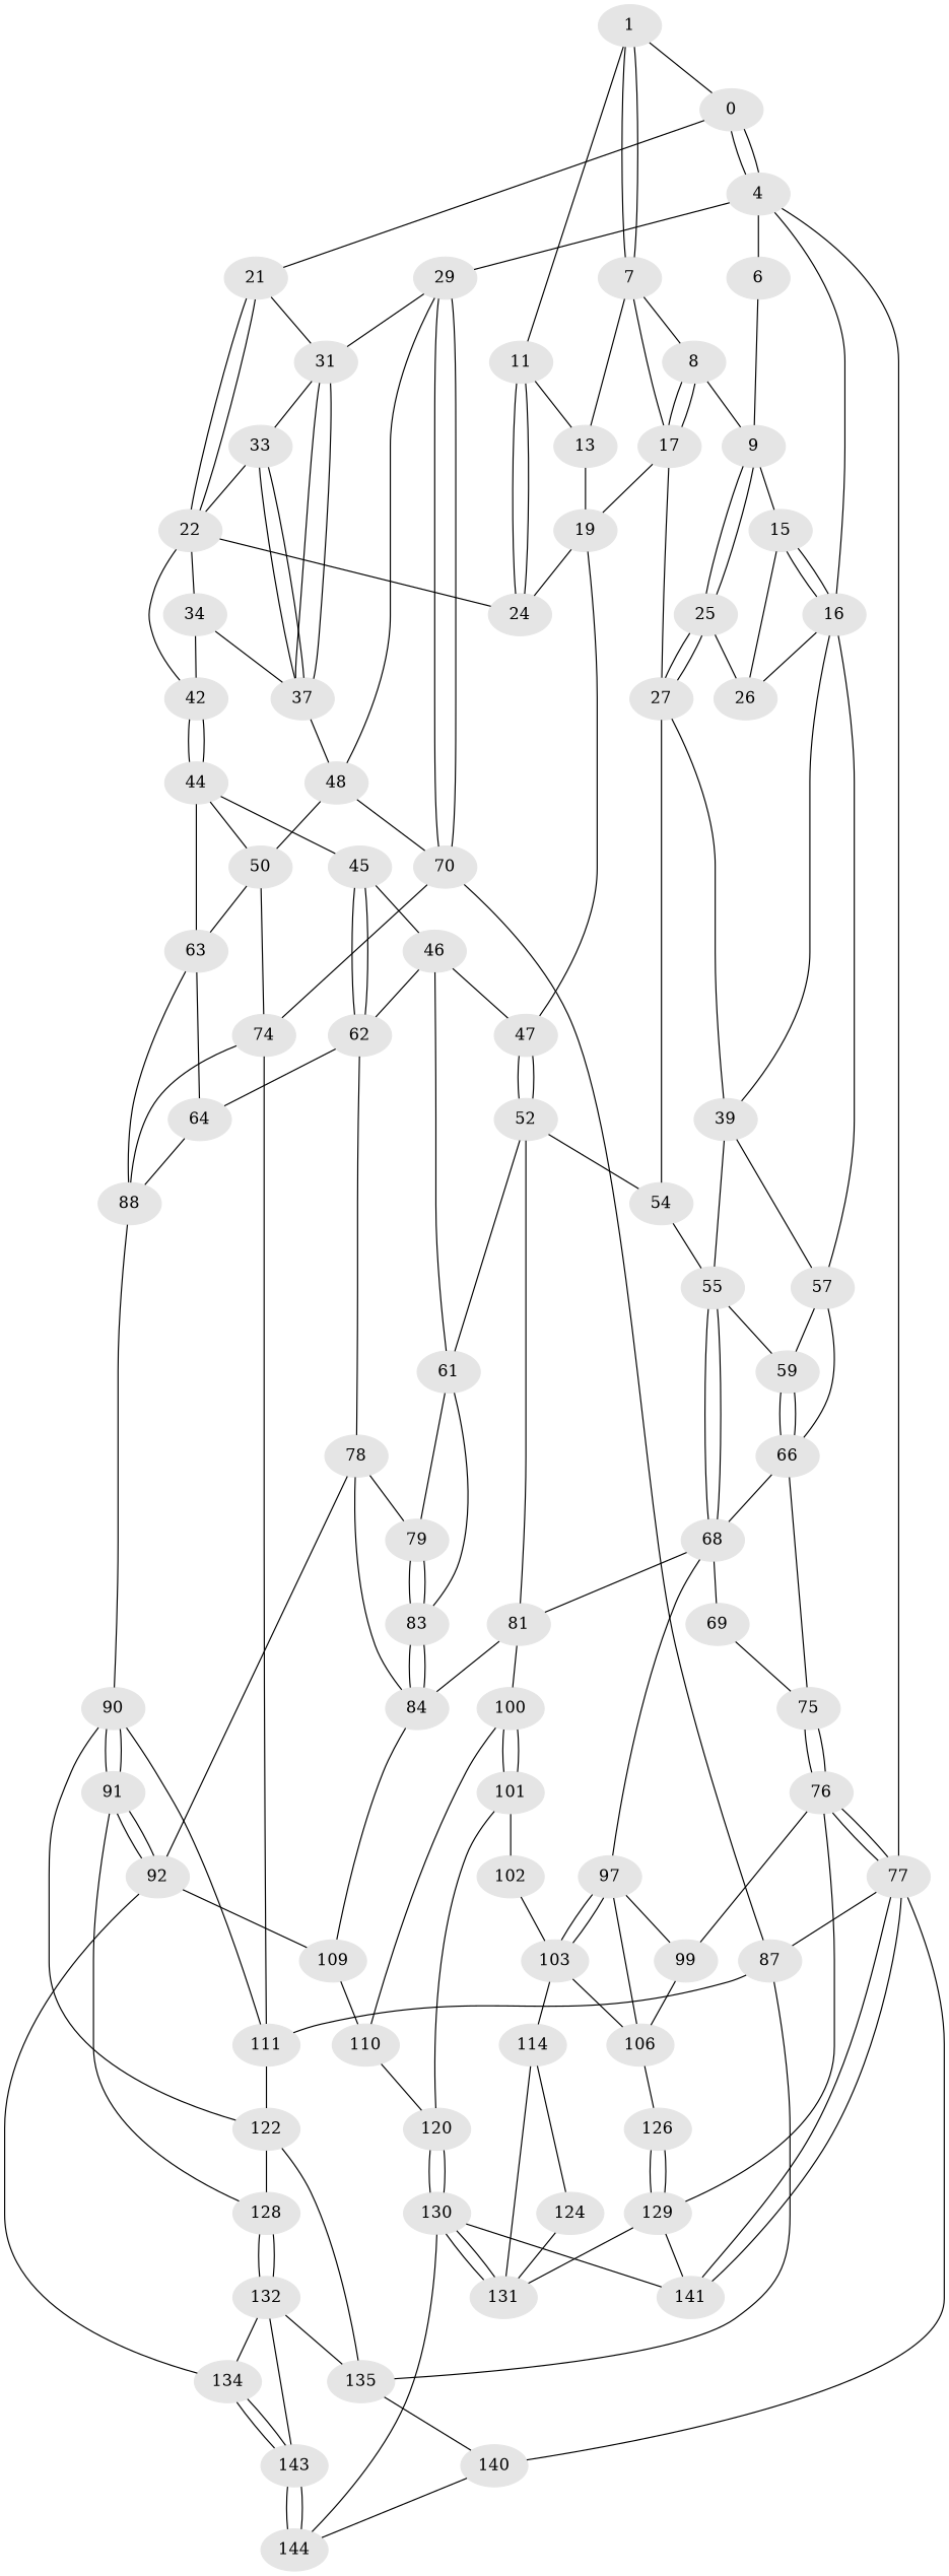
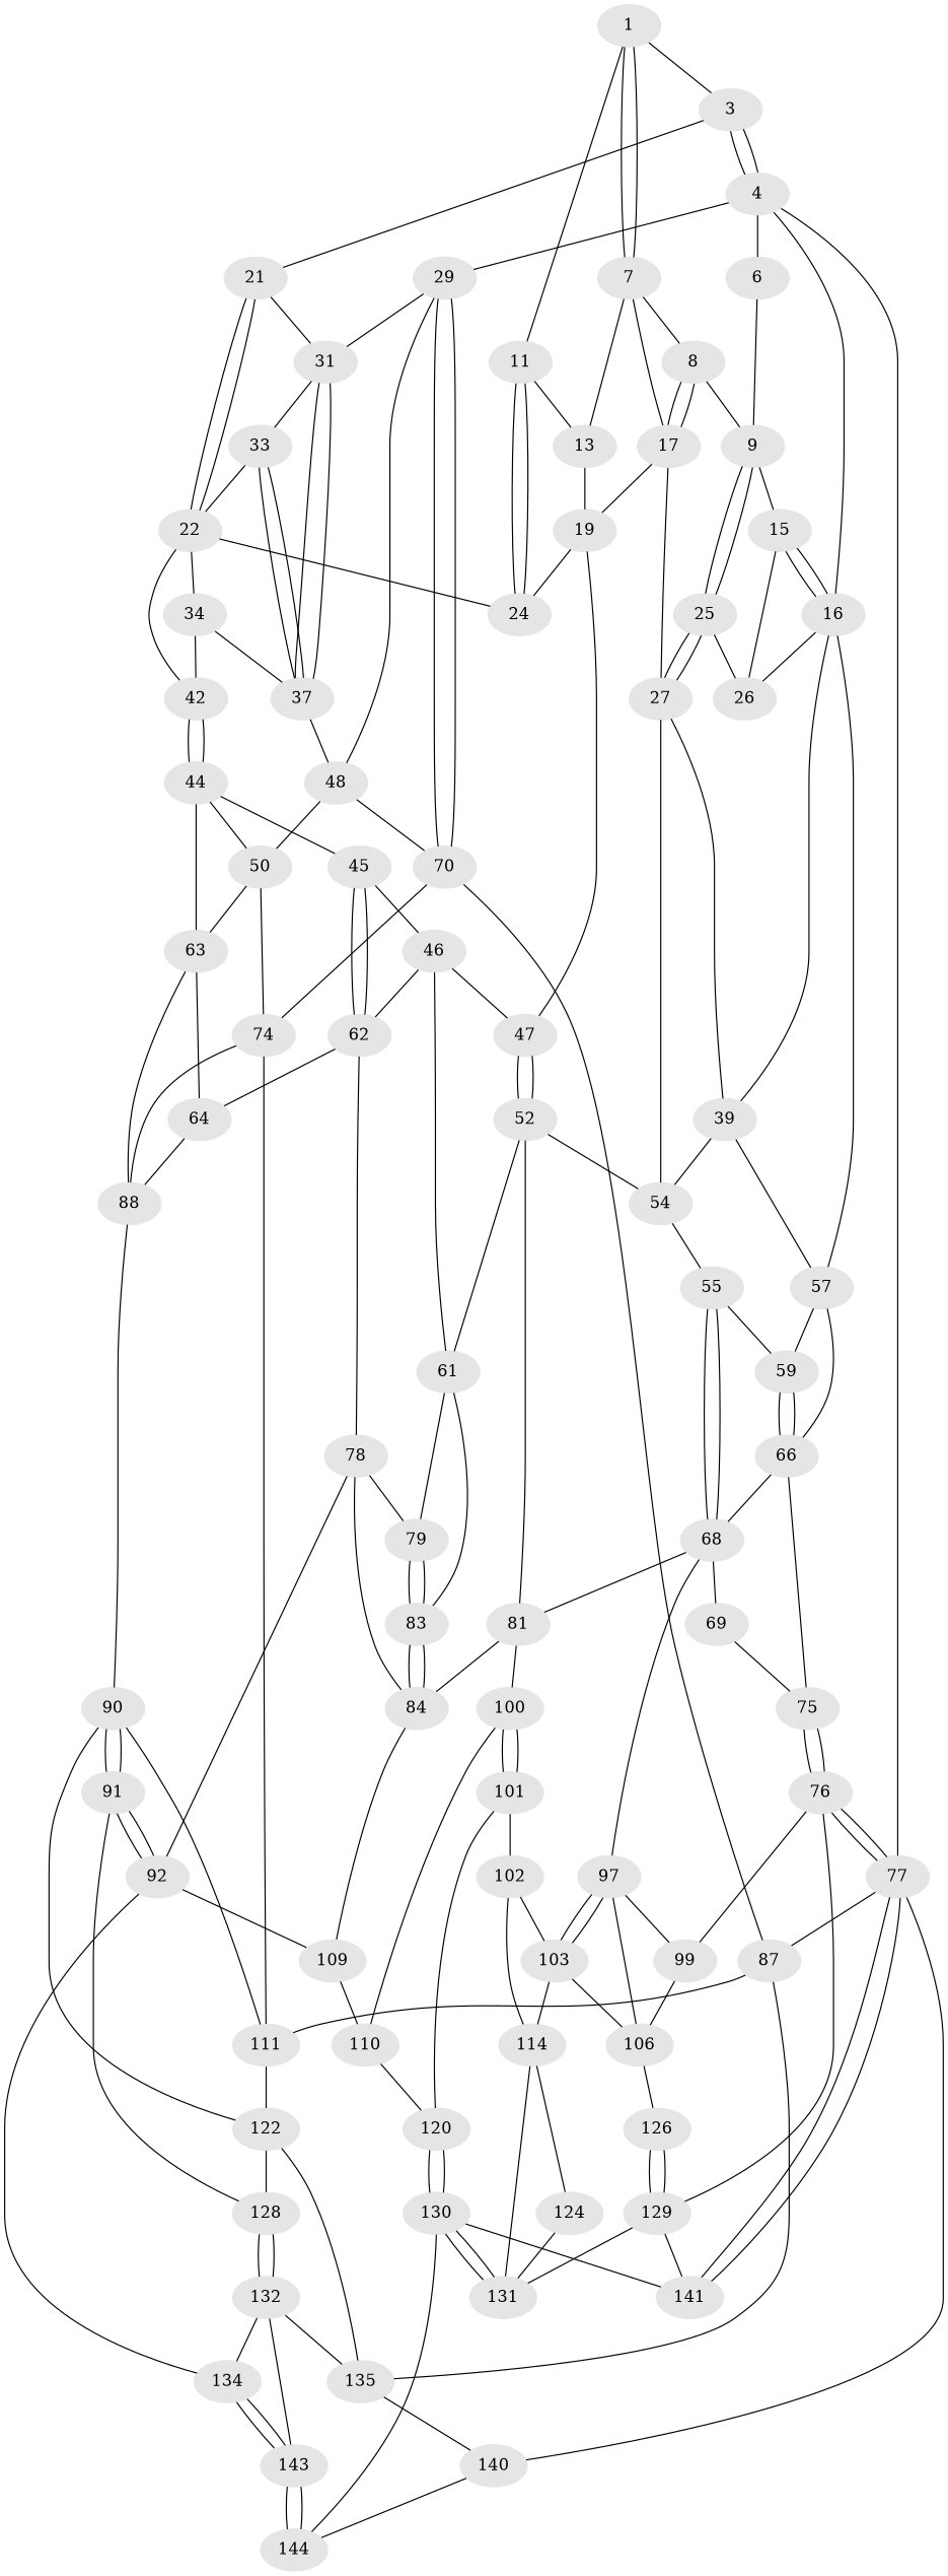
  graph {
    node [color=gray90 style=filled]
    1 [super="+2"]
-   3 [label=0]
+   3
    7 [super="+14"]
    11 [super="+12"]
    4 [super="+5"]
    21
    8
    13 [super="+18"]
    17 [super="+20"]
    24
    6
    16 [super="+36"]
    29 [super="+30"]
    77 [super="+86"]
    22 [super="+23"]
    31 [super="+32"]
    9 [super="+10"]
    26 [super="+35"]
    57 [super="+58"]
    39 [super="+40"]
    48 [super="+49"]
    70 [super="+73"]
    87 [super="+117"]
    140
    141
    15
    25
    19 [super="+28"]
    27 [super="+38"]
    47
    59
    66 [super="+67"]
    54
    52 [super="+53"]
    34 [super="+41"]
    42
    33
    37 [super="+43"]
    44 [super="+51"]
    55 [super="+56"]
    50 [super="+71"]
    74 [super="+95"]
    68 [super="+82"]
    45
    63 [super="+72"]
    46 [super="+60"]
    62 [super="+65"]
    64
    88 [super="+89"]
    61 [super="+80"]
    78 [super="+93"]
    79
    83
    81 [super="+85"]
    111 [super="+118"]
    84 [super="+94"]
    100
    69 [super="+96"]
    97 [super="+98"]
    75
    92 [super="+115"]
    90 [super="+112"]
    76 [super="+105"]
    99 [super="+104"]
    103 [super="+108"]
    106 [super="+107"]
    135 [super="+136"]
    122 [super="+127"]
    129 [super="+139"]
    131 [super="+138"]
    144 [super="+145"]
    109 [super="+116"]
    134
    101 [super="+121"]
    110 [super="+119"]
    91
    128
    132 [super="+133"]
    143 [super="+146"]
    114 [super="+123"]
    126
    102 [super="+113"]
    120
    130 [super="+142"]
    124 [super="+137"]
    1 -- 3
    1 -- 7
    1 -- 7
    1 -- 11
    3 -- 4
    3 -- 4
    3 -- 21
    7 -- 8
    7 -- 13
    7 -- 17
    11 -- 13 [weight=2]
    11 -- 24
    11 -- 24
    4 -- 6
    4 -- 16
    4 -- 29
    4 -- 77 [weight=2]
    21 -- 22
    21 -- 22
    21 -- 31
    8 -- 17
    8 -- 17
    8 -- 9
    13 -- 19
    17 -- 19
    17 -- 27
    6 -- 9
    16 -- 26
    16 -- 57
    16 -- 39
    29 -- 31
    29 -- 48
    29 -- 70
    29 -- 70
    77 -- 87
    77 -- 140
    77 -- 141
    77 -- 141
    22 -- 24
    22 -- 34
    22 -- 42
    31 -- 33
    31 -- 37
    31 -- 37
    9 -- 15
    9 -- 25
    9 -- 25
    57 -- 59
    57 -- 66
    39 -- 57
-   39 -- 55
+   39 -- 54
    48 -- 70
    48 -- 50
    70 -- 87
    70 -- 74
    87 -- 111
    87 -- 135
    140 -- 144
    15 -- 16
    15 -- 16
    15 -- 26
    25 -- 26
    25 -- 27
    25 -- 27
    19 -- 24
    19 -- 47
    27 -- 39
    27 -- 54
    47 -- 52
    47 -- 52
    59 -- 66
    59 -- 66
    66 -- 68
    66 -- 75
    54 -- 55
    52 -- 54
    52 -- 61
    52 -- 81
    34 -- 42
    34 -- 37
    42 -- 44
    42 -- 44
    33 -- 22
    33 -- 37
    33 -- 37
    37 -- 48
    44 -- 50
    44 -- 45
    44 -- 63
    55 -- 59
    55 -- 68
    55 -- 68
    50 -- 74
    50 -- 63
    74 -- 88
    74 -- 111
    68 -- 81
    68 -- 69
    68 -- 97
    45 -- 46
    45 -- 62
    45 -- 62
    63 -- 64
    63 -- 88
    46 -- 47
    46 -- 62
    46 -- 61
    62 -- 64
    62 -- 78
    64 -- 88
    88 -- 90
    61 -- 79
    61 -- 83
    78 -- 79
    78 -- 84
    78 -- 92
    79 -- 83
    79 -- 83
    83 -- 84
    83 -- 84
    81 -- 84
    81 -- 100
    111 -- 122
    84 -- 109
    100 -- 101
    100 -- 101
    100 -- 110
    69 -- 75
    97 -- 99
    97 -- 103
    97 -- 103
    97 -- 106
    75 -- 76
    75 -- 76
    92 -- 109
    92 -- 134
    90 -- 111
    90 -- 122
    90 -- 91
    90 -- 91
    76 -- 77
    76 -- 77
    76 -- 99
    76 -- 129
    99 -- 106
    103 -- 106
    103 -- 114
    106 -- 126
    135 -- 140
    122 -- 135
    122 -- 128
    129 -- 141
    129 -- 131
    109 -- 110 [weight=2]
    134 -- 143
    134 -- 143
    101 -- 102 [weight=2]
    101 -- 120
    110 -- 120
    91 -- 92
    91 -- 92
    91 -- 128
    128 -- 132
    128 -- 132
    132 -- 135
    132 -- 134
    132 -- 143
    143 -- 144 [weight=2]
    143 -- 144
    114 -- 131
    114 -- 124
    126 -- 129
    126 -- 129
    102 -- 103
+   102 -- 114
    120 -- 130
    120 -- 130
    130 -- 141
    130 -- 131
    130 -- 131
    130 -- 144
    124 -- 131
  }
